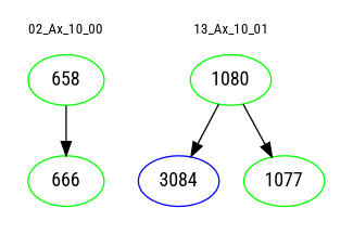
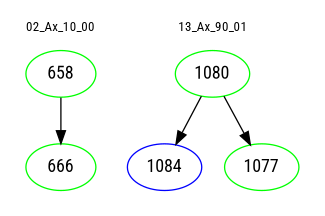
  digraph {
    fontname="Roboto Condensed"
    node [color=green fontname="Roboto Condensed"]
    edge [color=black fontname="Roboto Condensed"]
    n1 [label=658]
    n2 [label=666]
    n3 [label=1080]
-   n4 [color=blue label=3084]
+   n4 [color=blue label=1084]
    n5 [label=1077]
    subgraph cluster_1 {
      color=white
      fontsize=10
      label="02_Ax_10_00"
      n1
      n2
    }
    subgraph cluster_2 {
      color=white
      fontsize=10
-     label="13_Ax_10_01"
+     label="13_Ax_90_01"
      n3
      n4
      n5
    }
    n1 -> n2
    n3 -> n4
    n3 -> n5
  }
